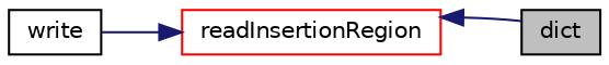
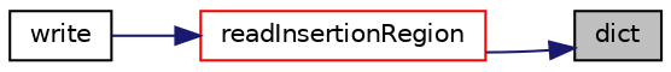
  digraph {
    rankdir=RL
    node [color=black fillcolor=white fontname=Helvetica fontsize=10 shape=record style=filled]
    edge [color=midnightblue dir=back fontname=Helvetica fontsize=10 labelfontname=Helvetica labelfontsize=10 style=solid]
    n1 [fillcolor=grey75 fontcolor=black height=0.2 label=dict width=0.4]
    n2 [color=red height=0.2 label=readInsertionRegion width=0.4]
    n3 [height=0.2 label=write width=0.4]
-   n2 -> n1
+   n1 -> n2
    n2 -> n3
  }
